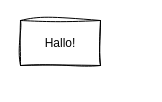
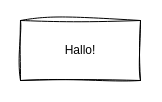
  <mxCell id="0" />
  <mxCell id="1" parent="0" />
- <mxCell id="2" value="Hallo!" style="rounded=0;whiteSpace=wrap;html=1;sketch=1;curveFitting=1;jiggle=2;" vertex="1" parent="1"><mxGeometry x="20" y="20" width="80" height="45" as="geometry" /></mxCell>
+ <mxCell id="2" value="Hallo!" style="rounded=0;whiteSpace=wrap;html=1;sketch=1;curveFitting=1;jiggle=2;" vertex="1" parent="1"><mxGeometry x="20" y="20" width="120" height="60" as="geometry" /></mxCell>
